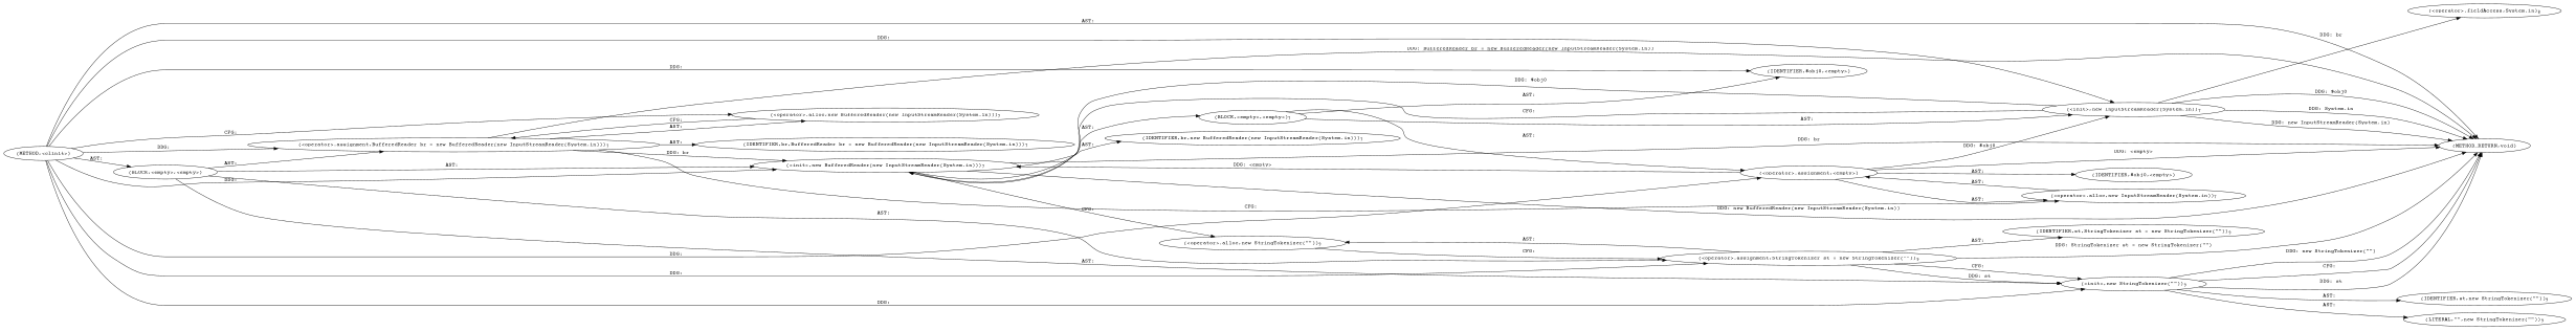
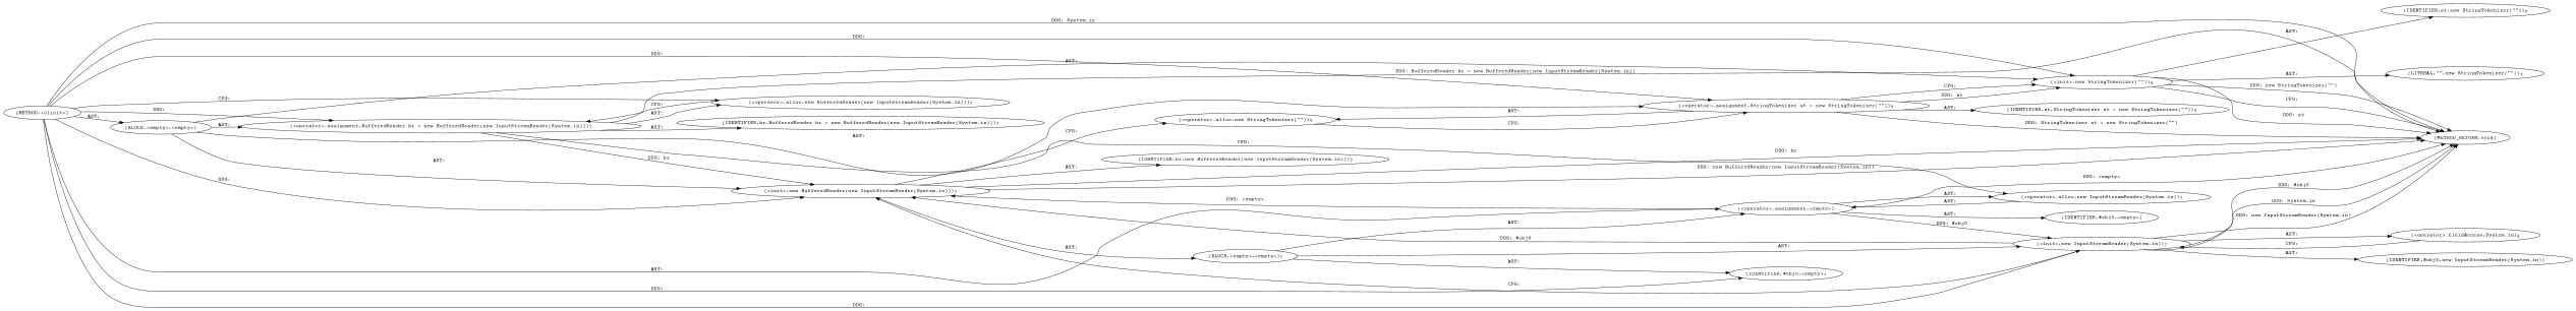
  digraph {
    fontname="Courier Prime"
    rankdir=LR
    node [fontname="Courier Prime"]
    edge [fontname="Courier Prime"]
    n1 [label=<(METHOD,&lt;clinit&gt;)>]
    n2 [label=<(BLOCK,&lt;empty&gt;,&lt;empty&gt;)>]
    n3 [label=<(&lt;operator&gt;.assignment,BufferedReader br = new BufferedReader(new InputStreamReader(System.in)))<SUB>7</SUB>>]
    n4 [label=<(&lt;operator&gt;.alloc,new BufferedReader(new InputStreamReader(System.in)))<SUB>7</SUB>>]
    n5 [label=<(&lt;init&gt;,new BufferedReader(new InputStreamReader(System.in)))<SUB>7</SUB>>]
    n6 [label=<(&lt;operator&gt;.assignment,&lt;empty&gt;)>]
    n7 [label=<(&lt;init&gt;,new InputStreamReader(System.in))<SUB>7</SUB>>]
    n8 [label=<(IDENTIFIER,$obj0,&lt;empty&gt;)>]
    n9 [label=<(&lt;operator&gt;.assignment,StringTokenizer st = new StringTokenizer(&quot;&quot;))<SUB>9</SUB>>]
    n10 [label=<(&lt;init&gt;,new StringTokenizer(&quot;&quot;))<SUB>9</SUB>>]
    n11 [label=<(METHOD_RETURN,void)>]
    n12 [label=<(IDENTIFIER,br,BufferedReader br = new BufferedReader(new InputStreamReader(System.in)))<SUB>7</SUB>>]
    n13 [label=<(&lt;operator&gt;.alloc,new InputStreamReader(System.in))<SUB>7</SUB>>]
    n14 [label=<(IDENTIFIER,br,new BufferedReader(new InputStreamReader(System.in)))<SUB>7</SUB>>]
    n15 [label=<(BLOCK,&lt;empty&gt;,&lt;empty&gt;)<SUB>7</SUB>>]
    n16 [label=<(&lt;operator&gt;.alloc,new StringTokenizer(&quot;&quot;))<SUB>9</SUB>>]
    n17 [label=<(IDENTIFIER,$obj0,&lt;empty&gt;)>]
+   n18 [label=<(IDENTIFIER,$obj0,new InputStreamReader(System.in))>]
    n19 [label=<(&lt;operator&gt;.fieldAccess,System.in)<SUB>8</SUB>>]
    n20 [label=<(IDENTIFIER,st,StringTokenizer st = new StringTokenizer(&quot;&quot;))<SUB>9</SUB>>]
    n21 [label=<(IDENTIFIER,st,new StringTokenizer(&quot;&quot;))<SUB>9</SUB>>]
    n22 [label=<(LITERAL,&quot;&quot;,new StringTokenizer(&quot;&quot;))<SUB>9</SUB>>]
    n1 -> n2 [label="AST: "]
    n1 -> n3 [label="DDG: "]
    n1 -> n4 [label="CFG: "]
    n1 -> n5 [label="DDG: "]
-   n1 -> n6 [label="DDG: "]
+   n1 -> n6 [label="AST: "]
    n1 -> n7 [label="DDG: "]
    n1 -> n8 [label="DDG: "]
    n1 -> n9 [label="DDG: "]
    n1 -> n10 [label="DDG: "]
-   n1 -> n11 [label="AST: "]
+   n1 -> n11 [label="DDG: System.in"]
    n2 -> n3 [label="AST: "]
    n2 -> n5 [label="AST: "]
    n2 -> n9 [label="AST: "]
    n2 -> n10 [label="AST: "]
    n3 -> n4 [label="AST: "]
    n3 -> n5 [label="DDG: br"]
    n3 -> n11 [label="DDG: BufferedReader br = new BufferedReader(new InputStreamReader(System.in))"]
    n3 -> n12 [label="AST: "]
    n3 -> n13 [label="CFG: "]
    n4 -> n3 [label="CFG: "]
    n5 -> n11 [label="DDG: br"]
    n5 -> n11 [label="DDG: new BufferedReader(new InputStreamReader(System.in))"]
    n5 -> n14 [label="AST: "]
    n5 -> n15 [label="AST: "]
    n5 -> n16 [label="CFG: "]
    n6 -> n5 [label="DDG: &lt;empty&gt;"]
    n6 -> n7 [label="DDG: $obj0"]
    n6 -> n11 [label="DDG: &lt;empty&gt;"]
    n6 -> n13 [label="AST: "]
    n6 -> n17 [label="AST: "]
    n7 -> n5 [label="CFG: "]
    n7 -> n5 [label="DDG: $obj0"]
    n7 -> n11 [label="DDG: $obj0"]
    n7 -> n11 [label="DDG: System.in"]
    n7 -> n11 [label="DDG: new InputStreamReader(System.in)"]
-   n7 -> n19 [label="DDG: br"]
+   n7 -> n18 [label="AST: "]
+   n7 -> n19 [label="AST: "]
    n9 -> n10 [label="CFG: "]
    n9 -> n10 [label="DDG: st"]
    n9 -> n11 [label="DDG: StringTokenizer st = new StringTokenizer(&quot;&quot;)"]
    n9 -> n16 [label="AST: "]
    n9 -> n20 [label="AST: "]
    n10 -> n11 [label="CFG: "]
    n10 -> n11 [label="DDG: st"]
    n10 -> n11 [label="DDG: new StringTokenizer(&quot;&quot;)"]
    n10 -> n21 [label="AST: "]
    n10 -> n22 [label="AST: "]
    n13 -> n6 [label="AST: "]
    n15 -> n6 [label="AST: "]
    n15 -> n7 [label="AST: "]
    n15 -> n8 [label="AST: "]
    n16 -> n9 [label="CFG: "]
+   n19 -> n7 [label="CFG: "]
  }
